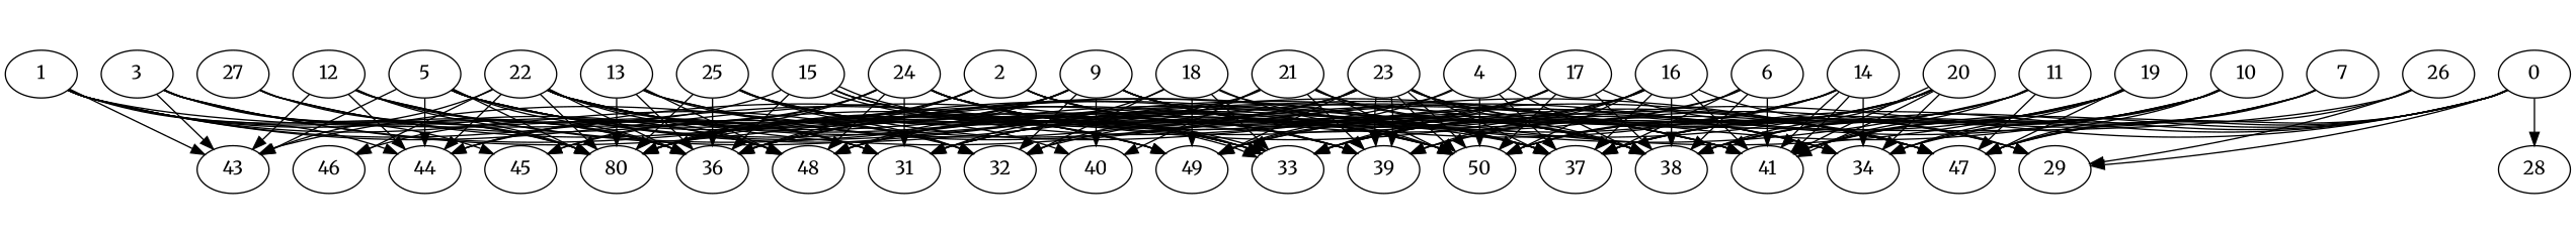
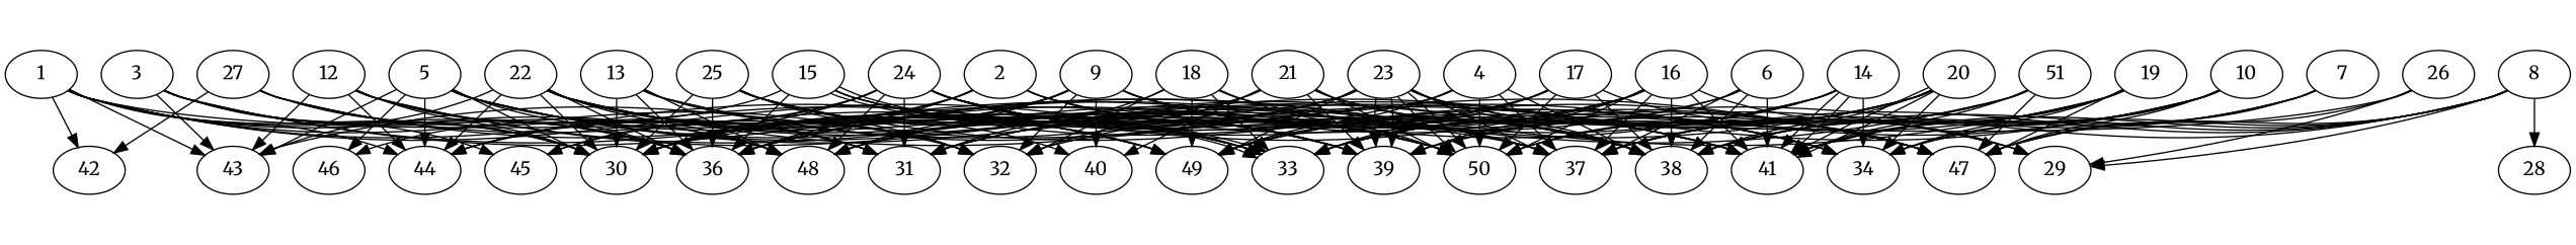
  digraph {
    fontname=Merriweather
    node [alpha=0.19 fontname=Merriweather]
    edge [fontname=Merriweather]
    1 [alpha=0.20 expect_size=47545344]
-   30 [alpha=0.04 expect_size=24338432 label=80]
+   30 [alpha=0.04 expect_size=24338432]
    32 [expect_size=39000064]
    33 [alpha=0.03 expect_size=36553728]
    36 [alpha=0.06 expect_size=45089792]
    37 [alpha=0.10 expect_size=10064896]
+   42 [alpha=0.09 expect_size=12539904]
    43 [alpha=0.02 expect_size=10176512]
    44 [alpha=0.02 expect_size=16176128]
    48 [expect_size=27312128]
    49 [alpha=0.06 expect_size=50075648]
    2 [alpha=0.14 expect_size=37376000]
    38 [alpha=0.10 expect_size=31265792]
    47 [alpha=0.02 expect_size=50581504]
    50 [alpha=0.01 expect_size=14684160]
    3 [alpha=0.09 expect_size=8499200]
    45 [alpha=0.13 expect_size=40858624]
    4 [alpha=0.15 expect_size=49808384]
    5 [alpha=0.01 expect_size=31467520]
    31 [alpha=0.11 expect_size=29912064]
    41 [alpha=0.14 expect_size=34328576]
    6 [alpha=0.16 expect_size=8376320]
    7 [expect_size=43006976]
-   8 [alpha=0.00 expect_size=16994304 label=0]
+   8 [alpha=0.00 expect_size=16994304]
    28 [alpha=0.18 expect_size=17937408]
    29 [expect_size=27164672]
    34 [alpha=0.10 expect_size=25827328]
    39 [alpha=0.05 expect_size=26071040]
    9 [alpha=0.11 expect_size=35391488]
    40 [alpha=0.07 expect_size=24630272]
    10 [alpha=0.18 expect_size=12627968]
-   11 [alpha=0.03 expect_size=9800704]
+   11 [alpha=0.03 expect_size=9800704 label=51]
    12 [alpha=0.10 expect_size=8970240]
    13 [alpha=0.09 expect_size=41366528]
    14 [alpha=0.03 expect_size=15559680]
    15 [alpha=0.16 expect_size=51779584]
    46 [alpha=0.10 expect_size=36385792]
    16 [alpha=0.07 expect_size=5877760]
    17 [alpha=0.11 expect_size=43482112]
    18 [alpha=0.04 expect_size=41554944]
    19 [expect_size=42611712]
    20 [alpha=0.02 expect_size=21567488]
    21 [alpha=0.04 expect_size=16802816]
    22 [expect_size=23232512]
    23 [alpha=0.15 expect_size=47526912]
    24 [alpha=0.11 expect_size=22305792]
    25 [alpha=0.17 expect_size=30426112]
    26 [alpha=0.05 expect_size=21965824]
    27 [alpha=0.09 expect_size=38650880]
    1 -> 30
    1 -> 32
    1 -> 33
    1 -> 36
    1 -> 37
+   1 -> 42
    1 -> 43
    1 -> 44
    1 -> 48
    1 -> 49
    2 -> 30
    2 -> 36
-   2 -> 37
    2 -> 44
    2 -> 38
    2 -> 47
    2 -> 50
    3 -> 30
    3 -> 36
    3 -> 37
    3 -> 43
    3 -> 48
    3 -> 50
    3 -> 45
    4 -> 30
    4 -> 37
    4 -> 49
    4 -> 38
    4 -> 50
    5 -> 30
    5 -> 33
    5 -> 36
    5 -> 37
    5 -> 43
    5 -> 44
    5 -> 49
    5 -> 38
    5 -> 31
    5 -> 41
    6 -> 33
    6 -> 37
    6 -> 38
    6 -> 31
    6 -> 41
    7 -> 37
    7 -> 38
    7 -> 47
    7 -> 41
    8 -> 37
    8 -> 38
    8 -> 47
    8 -> 41
    8 -> 28
    8 -> 29
    8 -> 34
    8 -> 39
    9 -> 30
    9 -> 32
    9 -> 36
    9 -> 37
    9 -> 48
    9 -> 38
    9 -> 45
    9 -> 41
    9 -> 29
    9 -> 34
    9 -> 40
    10 -> 32
    10 -> 37
    10 -> 49
    10 -> 38
    10 -> 47
    10 -> 41
    10 -> 34
    11 -> 36
    11 -> 37
    11 -> 47
    11 -> 50
    11 -> 41
    12 -> 30
    12 -> 36
    12 -> 43
    12 -> 44
    12 -> 38
    12 -> 31
    12 -> 41
    13 -> 30
    13 -> 32
    13 -> 36
    13 -> 48
    13 -> 41
    13 -> 34
    14 -> 33
    14 -> 36
    14 -> 50
    14 -> 31
    14 -> 41
    14 -> 41
    14 -> 34
    15 -> 33
    15 -> 33
    15 -> 36
    15 -> 50
    15 -> 34
    15 -> 39
    15 -> 46
    16 -> 33
    16 -> 37
    16 -> 44
    16 -> 38
    16 -> 50
    16 -> 31
    16 -> 41
    16 -> 29
    16 -> 39
    17 -> 33
    17 -> 48
    17 -> 49
    17 -> 38
    17 -> 47
    17 -> 50
    18 -> 32
    18 -> 33
    18 -> 49
    18 -> 47
    18 -> 50
    18 -> 31
    19 -> 33
    19 -> 36
    19 -> 37
    19 -> 38
    19 -> 47
    19 -> 41
    19 -> 34
    20 -> 33
    20 -> 48
    20 -> 49
    20 -> 38
    20 -> 50
    20 -> 41
    20 -> 41
    20 -> 34
    20 -> 39
    21 -> 30
    21 -> 32
    21 -> 38
    21 -> 50
    21 -> 34
    21 -> 39
    21 -> 40
    22 -> 30
    22 -> 33
    22 -> 36
    22 -> 37
    22 -> 43
    22 -> 44
    22 -> 48
    22 -> 47
    22 -> 50
    22 -> 31
    22 -> 39
-   22 -> 46
+   5 -> 46
    23 -> 30
    23 -> 37
    23 -> 43
    23 -> 48
    23 -> 49
    23 -> 38
    23 -> 47
    23 -> 50
    23 -> 50
    23 -> 29
    23 -> 39
    23 -> 39
    24 -> 30
    24 -> 33
    24 -> 37
    24 -> 44
    24 -> 48
    24 -> 38
    24 -> 47
    24 -> 50
    24 -> 45
    24 -> 31
    24 -> 41
    24 -> 39
    25 -> 30
    25 -> 32
    25 -> 33
    25 -> 36
    25 -> 49
    25 -> 47
    25 -> 39
    25 -> 40
    26 -> 30
    26 -> 47
    26 -> 29
    27 -> 30
+   27 -> 42
    27 -> 49
    27 -> 31
    27 -> 39
  }
